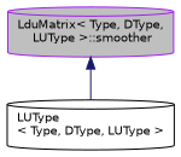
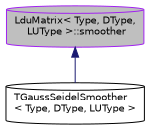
  digraph {
    node [fontname=Helvetica fontsize=10 shape=cylinder]
    n1 [color=purple fillcolor=grey75 fontcolor=black height=0.2 label="LduMatrix\< Type, DType,\l LUType \>::smoother" style=filled width=0.4]
-   n2 [color=black height=0.2 label="LUType\l\< Type, DType, LUType \>" width=0.4]
+   n2 [color=black height=0.2 label="TGaussSeidelSmoother\l\< Type, DType, LUType \>" width=0.4]
    n1 -> n2 [color=midnightblue dir=back fontname=Helvetica fontsize=10 labelfontname=Helvetica labelfontsize=10 style=solid]
  }
